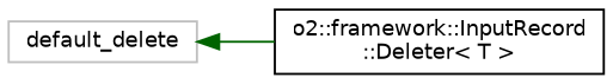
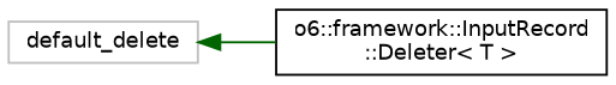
  digraph {
    rankdir=LR
    node [fontname=Helvetica fontsize=10 shape=record]
    n1 [color=grey75 height=0.2 label=default_delete width=0.4]
-   n2 [color=black height=0.2 label="o2::framework::InputRecord\l::Deleter\< T \>" width=0.4]
+   n2 [color=black height=0.2 label="o6::framework::InputRecord\l::Deleter\< T \>" width=0.4]
    n1 -> n2 [color=darkgreen dir=back fontname=Helvetica fontsize=10 labelfontname=Helvetica labelfontsize=10 style=solid]
  }
